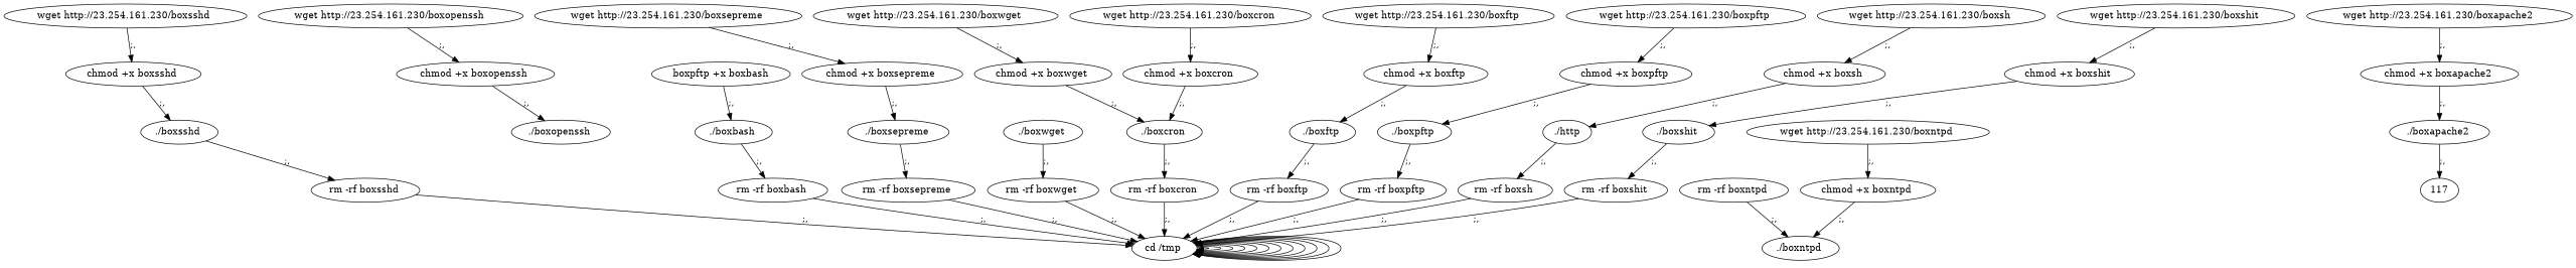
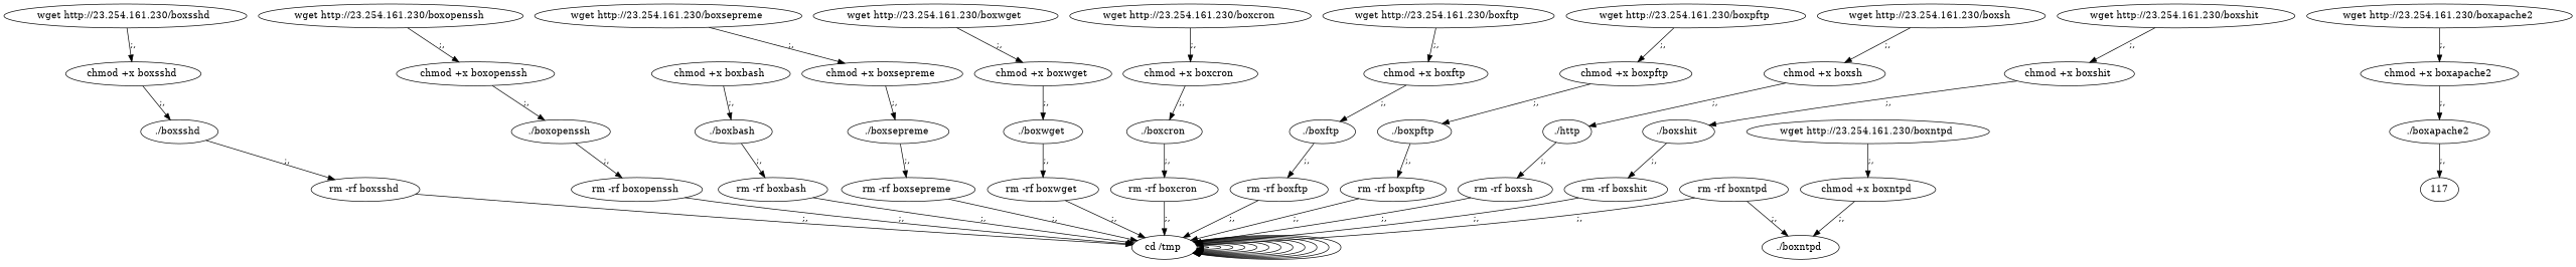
  digraph {
    n1 [label="cd /tmp "]
    n2 [label="wget http://23.254.161.230/boxntpd "]
    n3 [label="chmod +x boxntpd "]
    n4 [label="./boxntpd "]
    n5 [label="rm -rf boxntpd "]
    n6 [label="wget http://23.254.161.230/boxsshd "]
    n7 [label="chmod +x boxsshd "]
    n8 [label="./boxsshd "]
    n9 [label="rm -rf boxsshd "]
    n10 [label="wget http://23.254.161.230/boxopenssh "]
    n11 [label="chmod +x boxopenssh "]
    n12 [label="./boxopenssh "]
-   n14 [label="boxpftp +x boxbash"]
+   n13 [label="rm -rf boxopenssh "]
+   n14 [label="chmod +x boxbash "]
    n15 [label="./boxbash "]
    n16 [label="rm -rf boxbash "]
    n17 [label="wget http://23.254.161.230/boxsepreme "]
    n18 [label="chmod +x boxsepreme "]
    n19 [label="./boxsepreme "]
    n20 [label="rm -rf boxsepreme "]
    n21 [label="wget http://23.254.161.230/boxwget "]
    n22 [label="chmod +x boxwget "]
    n23 [label="./boxwget "]
    n24 [label="rm -rf boxwget "]
    n25 [label="wget http://23.254.161.230/boxcron "]
    n26 [label="chmod +x boxcron "]
    n27 [label="./boxcron "]
    n28 [label="rm -rf boxcron "]
    n29 [label="wget http://23.254.161.230/boxftp "]
    n30 [label="chmod +x boxftp "]
    n31 [label="./boxftp "]
    n32 [label="rm -rf boxftp "]
    n33 [label="wget http://23.254.161.230/boxpftp "]
    n34 [label="chmod +x boxpftp "]
    n35 [label="./boxpftp "]
    n36 [label="rm -rf boxpftp "]
    n37 [label="wget http://23.254.161.230/boxsh "]
    n38 [label="chmod +x boxsh "]
    n39 [label="./http"]
    n40 [label="rm -rf boxsh "]
    n41 [label="wget http://23.254.161.230/boxshit "]
    n42 [label="chmod +x boxshit "]
    n43 [label="./boxshit "]
    n44 [label="rm -rf boxshit "]
    n45 [label="wget http://23.254.161.230/boxapache2 "]
    n46 [label="chmod +x boxapache2 "]
    n47 [label="./boxapache2 "]
    117
    n1 -> n1
    n1 -> n1
    n1 -> n1
    n1 -> n1
    n1 -> n1
    n1 -> n1
    n1 -> n1
    n1 -> n1
    n1 -> n1
    n1 -> n1
    n1 -> n1
    n1 -> n1
    n2 -> n3 [label=";,"]
    n3 -> n4 [label=";,"]
+   n5 -> n1 [label=";,"]
    n5 -> n4 [label=";,"]
    n6 -> n7 [label=";,"]
    n7 -> n8 [label=";,"]
    n8 -> n9 [label=";,"]
    n9 -> n1 [label=";,"]
    n10 -> n11 [label=";,"]
    n11 -> n12 [label=";,"]
+   n12 -> n13 [label=";,"]
+   n13 -> n1 [label=";,"]
    n14 -> n15 [label=";,"]
    n15 -> n16 [label=";,"]
    n16 -> n1 [label=";,"]
    n17 -> n18 [label=";,"]
    n18 -> n19 [label=";,"]
    n19 -> n20 [label=";,"]
    n20 -> n1 [label=";,"]
    n21 -> n22 [label=";,"]
-   n22 -> n27 [label=";,"]
+   n22 -> n23 [label=";,"]
    n23 -> n24 [label=";,"]
    n24 -> n1 [label=";,"]
    n25 -> n26 [label=";,"]
    n26 -> n27 [label=";,"]
    n27 -> n28 [label=";,"]
    n28 -> n1 [label=";,"]
    n29 -> n30 [label=";,"]
    n30 -> n31 [label=";,"]
    n31 -> n32 [label=";,"]
    n32 -> n1 [label=";,"]
    n33 -> n34 [label=";,"]
    n34 -> n35 [label=";,"]
    n35 -> n36 [label=";,"]
    n36 -> n1 [label=";,"]
    n37 -> n38 [label=";,"]
    n38 -> n39 [label=";,"]
    n39 -> n40 [label=";,"]
    n40 -> n1 [label=";,"]
    n41 -> n42 [label=";,"]
    n42 -> n43 [label=";,"]
    n43 -> n44 [label=";,"]
    n44 -> n1 [label=";,"]
    n45 -> n46 [label=";,"]
    n46 -> n47 [label=";,"]
    n47 -> 117 [label=";,"]
  }
